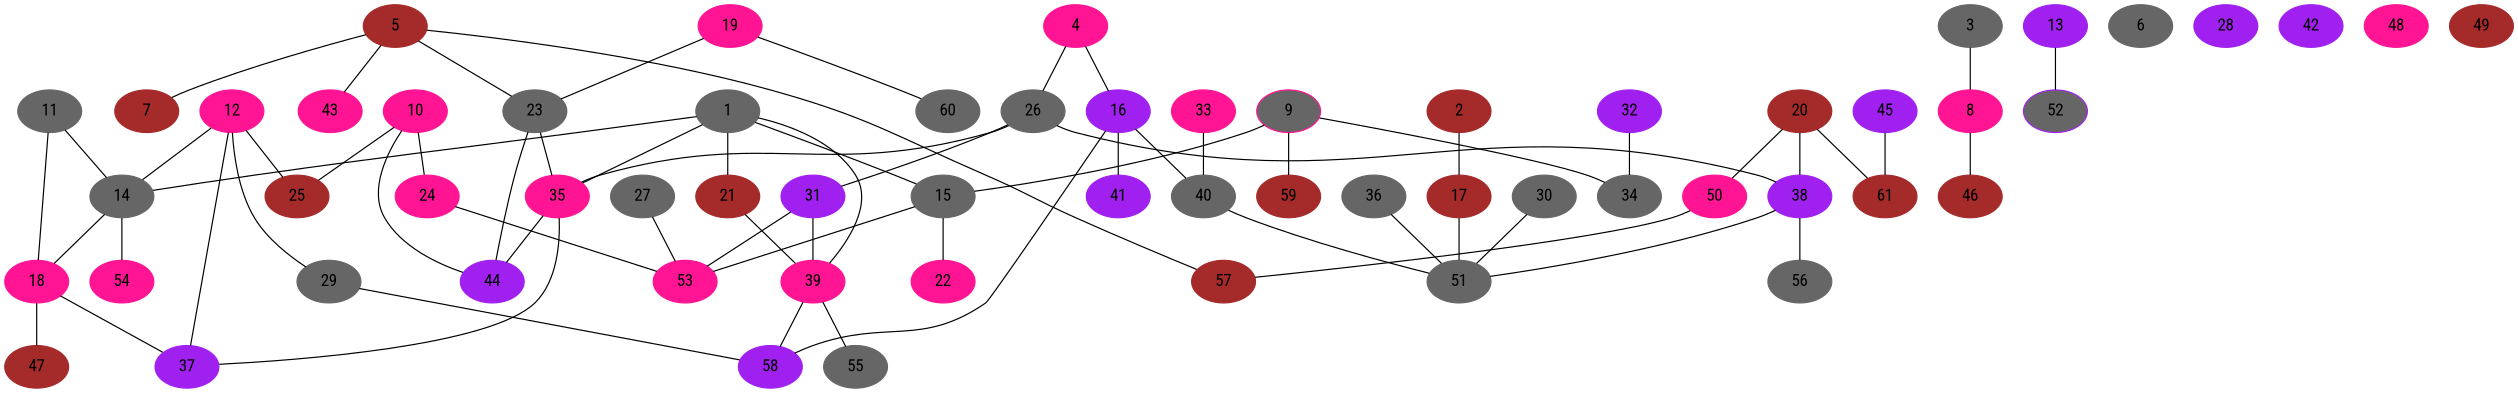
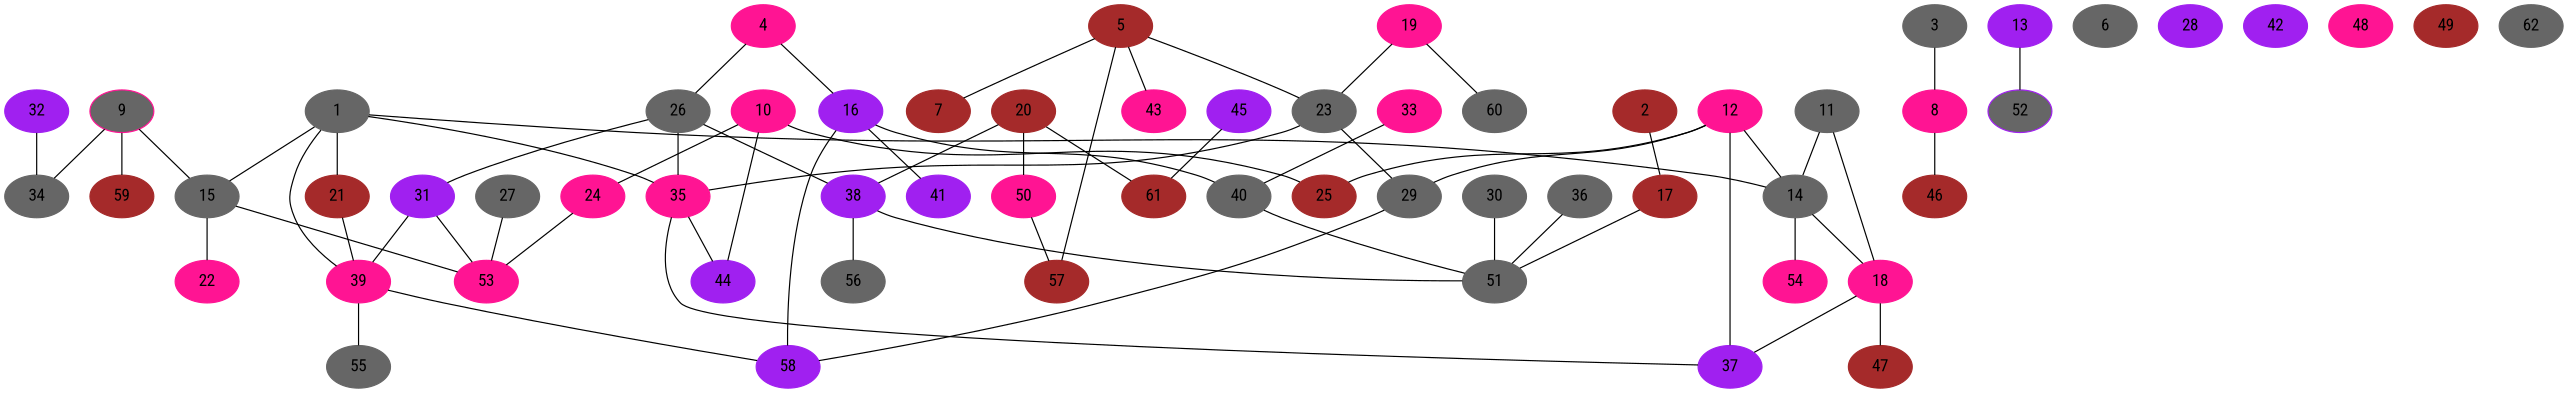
  graph {
    fontname="Roboto Condensed"
    node [color=gray40 fontname="Roboto Condensed" style=filled]
    edge [fontname="Roboto Condensed"]
    1
    14
    15
    21 [color=brown]
    35 [color=deeppink]
    39 [color=deeppink]
    18 [color=deeppink]
    54 [color=deeppink]
    22 [color=deeppink]
    53 [color=deeppink]
    44 [color=purple]
    37 [color=purple]
    58 [color=purple]
    55
    2 [color=brown]
    17 [color=brown]
    51
    8 [color=deeppink]
    3
    46 [color=brown]
    52 [color=purple fillcolor=gray40]
    4 [color=deeppink]
    16 [color=purple]
    26
    40
    41 [color=purple]
    38 [color=purple]
    31 [color=purple]
    5 [color=brown]
    7 [color=brown]
    23
    43 [color=deeppink]
    57 [color=brown]
    6
    9 [color=deeppink fillcolor=gray40]
    34
    59 [color=brown]
    10 [color=deeppink]
    24 [color=deeppink]
    25 [color=brown]
    11
    47 [color=brown]
    12 [color=deeppink]
    29
    13 [color=purple]
    19 [color=deeppink]
    60
    20 [color=brown]
    50 [color=deeppink]
    61 [color=brown]
    56
    27
    28 [color=purple]
    30
    32 [color=purple]
    33 [color=deeppink]
    36
    42 [color=purple]
    45 [color=purple]
    48 [color=deeppink]
    49 [color=brown]
+   62
    1 -- 14
    1 -- 15
    1 -- 21
    1 -- 35
    1 -- 39
    14 -- 18
    14 -- 54
    15 -- 22
    15 -- 53
    21 -- 39
    35 -- 44
    35 -- 37
    39 -- 58
    39 -- 55
    18 -- 37
    18 -- 47
    2 -- 17
    17 -- 51
    8 -- 46
    3 -- 8
    4 -- 16
    4 -- 26
    16 -- 58
    16 -- 40
    16 -- 41
    26 -- 35
    26 -- 38
    26 -- 31
    40 -- 51
    38 -- 51
    38 -- 56
    31 -- 39
    31 -- 53
    5 -- 7
    5 -- 23
    5 -- 43
    5 -- 57
    23 -- 35
-   23 -- 44
+   23 -- 29
    9 -- 15
    9 -- 34
    9 -- 59
    10 -- 44
    10 -- 24
    10 -- 25
    24 -- 53
    11 -- 14
    11 -- 18
    12 -- 14
    12 -- 37
    12 -- 25
    12 -- 29
    29 -- 58
    13 -- 52
    19 -- 23
    19 -- 60
    20 -- 38
    20 -- 50
    20 -- 61
    50 -- 57
    27 -- 53
    30 -- 51
    32 -- 34
    33 -- 40
    36 -- 51
    45 -- 61
  }
